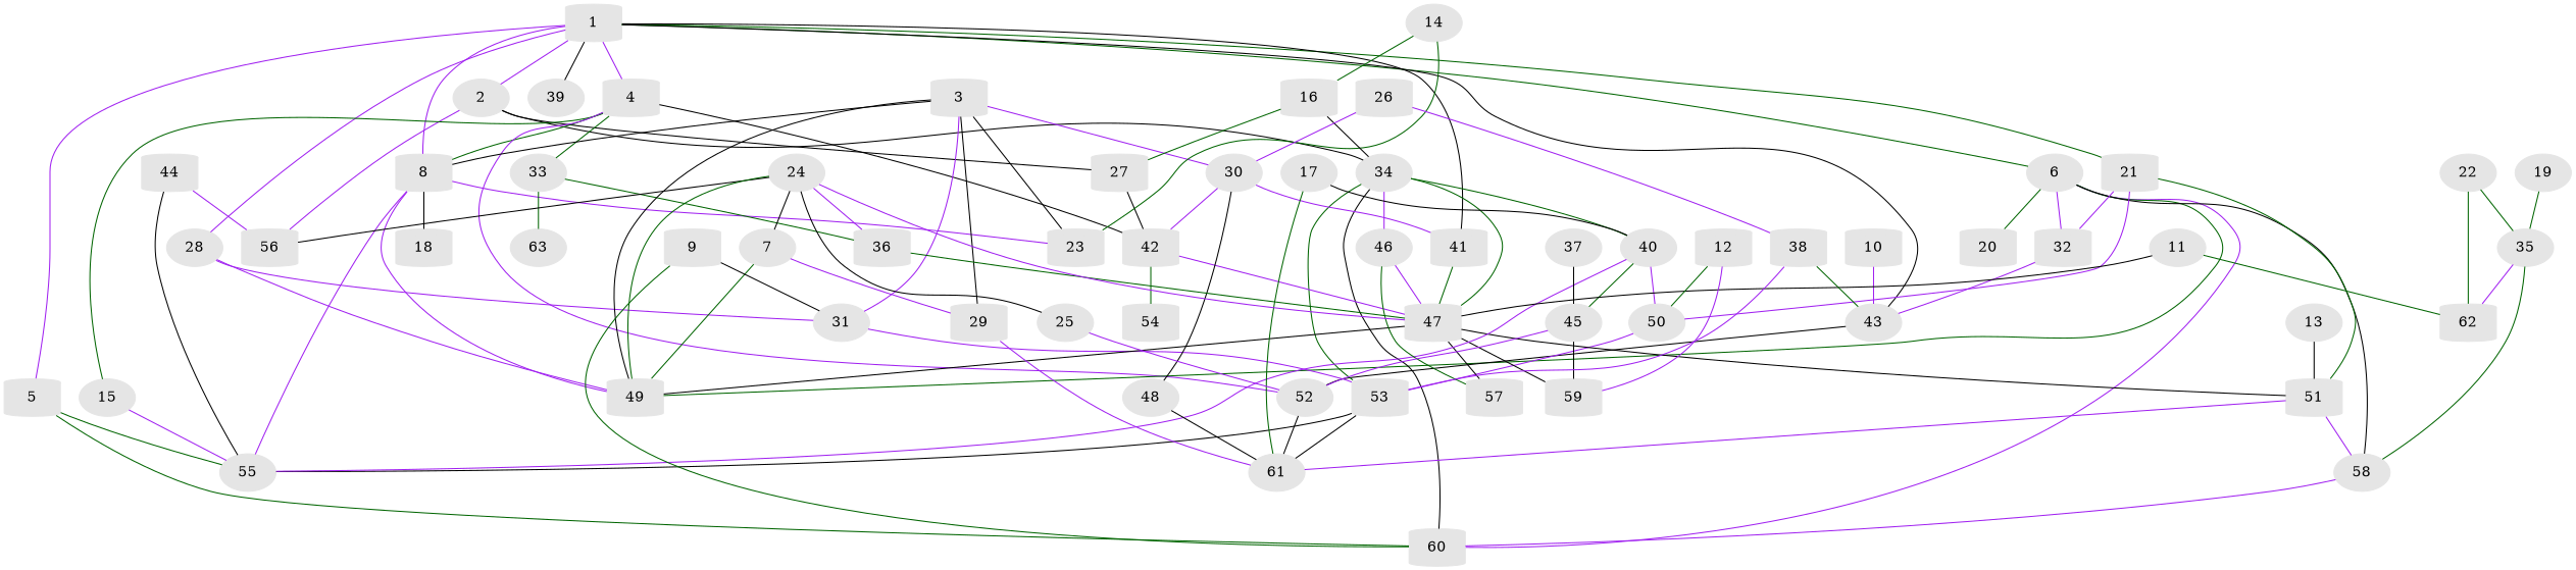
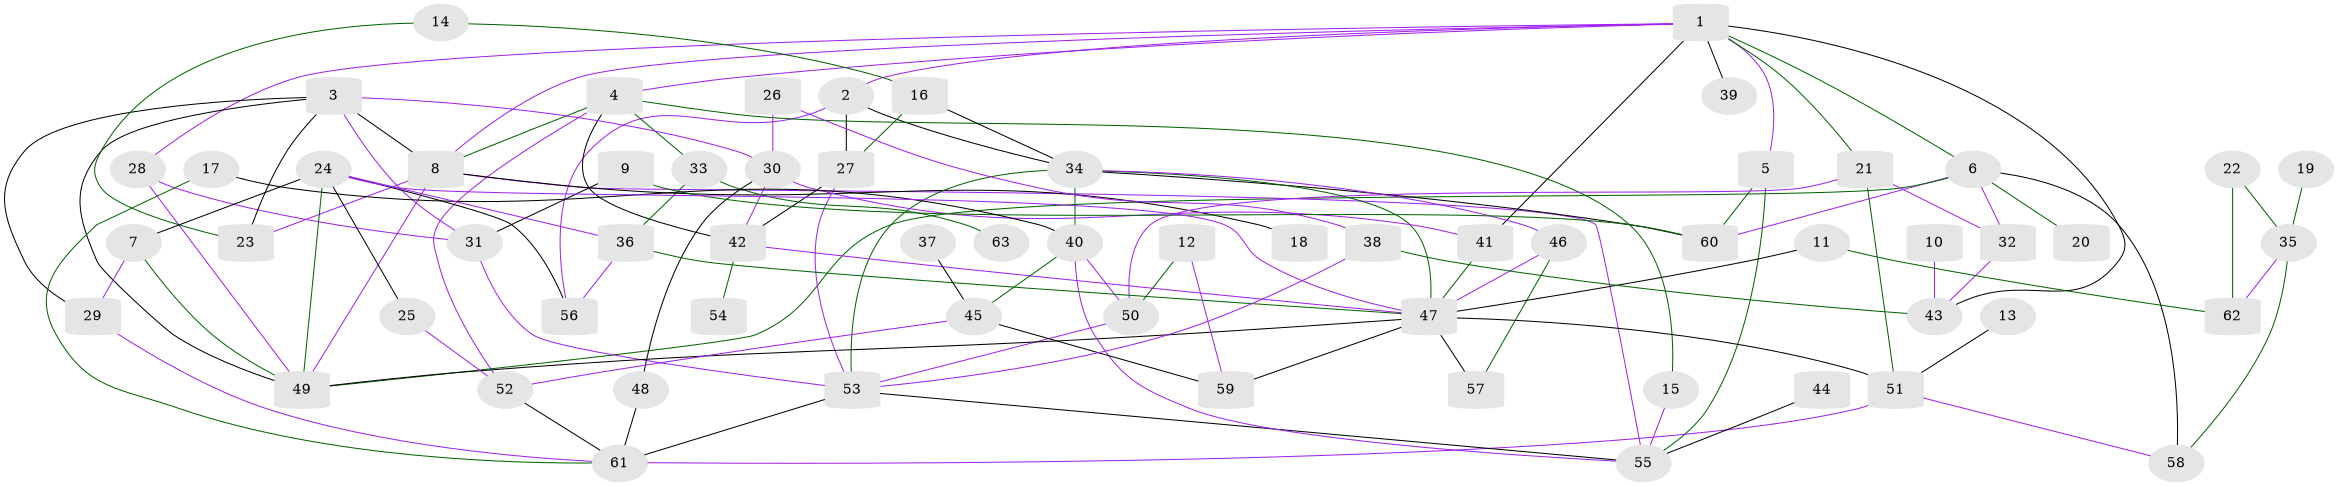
  graph {
    node [color=gray90 shape=cylinder style=filled]
    edge [color=purple weight=1.0]
    2 [shape=ellipse]
    1
    4
    5
    6 [shape=ellipse]
    8
    21
    28 [shape=ellipse]
    39 [shape=ellipse]
    41
    43 [shape=ellipse]
    27
    34 [shape=ellipse]
    56
    15 [shape=ellipse]
    33 [shape=ellipse]
    42
    52 [shape=ellipse]
    55 [shape=ellipse]
    60
    49
    20
    32
    58 [shape=ellipse]
    23
    18
    50 [shape=ellipse]
    51
    31 [shape=ellipse]
    47
    53
    40 [shape=ellipse]
    46 [shape=ellipse]
    3
    29
    30 [shape=ellipse]
    61 [shape=ellipse]
    48 [shape=ellipse]
    36
    63 [shape=ellipse]
    54
    7 [shape=ellipse]
    9
    10
    11 [shape=ellipse]
    62
    59
    57
    12
    13 [shape=ellipse]
    14 [shape=ellipse]
    16
    17 [shape=ellipse]
    45 [shape=ellipse]
    19 [shape=ellipse]
    35 [shape=ellipse]
    22 [shape=ellipse]
    24 [shape=ellipse]
    25 [shape=ellipse]
    26
    38
    37 [shape=ellipse]
    44
    2 -- 27 [color=black]
    2 -- 34 [color=black]
    2 -- 56
    1 -- 2
    1 -- 4
    1 -- 5
    1 -- 6 [color=darkgreen]
    1 -- 8
    1 -- 21 [color=darkgreen]
    1 -- 28
    1 -- 39 [color=black]
    1 -- 41 [color=black]
    1 -- 43 [color=black]
    4 -- 8 [color=darkgreen]
    4 -- 15 [color=darkgreen]
    4 -- 33 [color=darkgreen]
    4 -- 42 [color=black]
    4 -- 52
    5 -- 55 [color=darkgreen]
    5 -- 60 [color=darkgreen]
    6 -- 60
    6 -- 49 [color=darkgreen]
    6 -- 20 [color=darkgreen]
    6 -- 32
    6 -- 58 [color=black]
    8 -- 55
    8 -- 49
    8 -- 23
    8 -- 18 [color=black]
    21 -- 32
    21 -- 50
    21 -- 51 [color=darkgreen]
    28 -- 49
    28 -- 31
    41 -- 47 [color=darkgreen]
-   43 -- 52 [color=black]
    27 -- 42 [color=black]
+   27 -- 53
    34 -- 60 [color=black]
    34 -- 47 [color=darkgreen]
    34 -- 53 [color=darkgreen]
    34 -- 40 [color=darkgreen]
    34 -- 46
    15 -- 55
    33 -- 36 [color=darkgreen]
    33 -- 63 [color=darkgreen]
    42 -- 47
    42 -- 54 [color=darkgreen]
    52 -- 61 [color=black]
    32 -- 43
-   58 -- 60
    50 -- 53
    51 -- 58
    51 -- 61
    31 -- 53
    47 -- 49 [color=black]
    47 -- 51 [color=black]
    47 -- 59 [color=black]
    47 -- 57 [color=black]
    53 -- 55 [color=black]
    53 -- 61 [color=black]
    40 -- 55
    40 -- 50
    40 -- 45 [color=darkgreen]
    46 -- 47
    46 -- 57 [color=darkgreen]
    3 -- 8 [color=black]
    3 -- 49 [color=black]
    3 -- 23 [color=black]
    3 -- 31
    3 -- 29 [color=black]
    3 -- 30
    29 -- 61
    30 -- 41
    30 -- 42
    30 -- 48 [color=black]
    48 -- 61 [color=black]
    36 -- 47 [color=darkgreen]
    7 -- 49 [color=darkgreen]
    7 -- 29
    9 -- 60 [color=darkgreen]
    9 -- 31 [color=black]
    10 -- 43
    11 -- 47 [color=black]
    11 -- 62 [color=darkgreen]
    12 -- 50 [color=darkgreen]
    12 -- 59
    13 -- 51 [color=black]
    14 -- 23 [color=darkgreen]
    14 -- 16 [color=darkgreen]
    16 -- 27 [color=darkgreen]
    16 -- 34 [color=black]
    17 -- 40 [color=black]
    17 -- 61 [color=darkgreen]
    45 -- 52
    45 -- 59 [color=black]
    19 -- 35 [color=darkgreen]
    35 -- 58 [color=darkgreen]
    35 -- 62
    22 -- 62 [color=darkgreen]
    22 -- 35 [color=darkgreen]
    24 -- 56 [color=black]
    24 -- 49 [color=darkgreen]
    24 -- 47
    24 -- 36
    24 -- 7 [color=black]
    24 -- 25 [color=black]
    25 -- 52
    26 -- 30
    26 -- 38
    38 -- 43 [color=darkgreen]
    38 -- 53
    37 -- 45 [color=black]
-   44 -- 56
+   36 -- 56
    44 -- 55 [color=black]
  }
